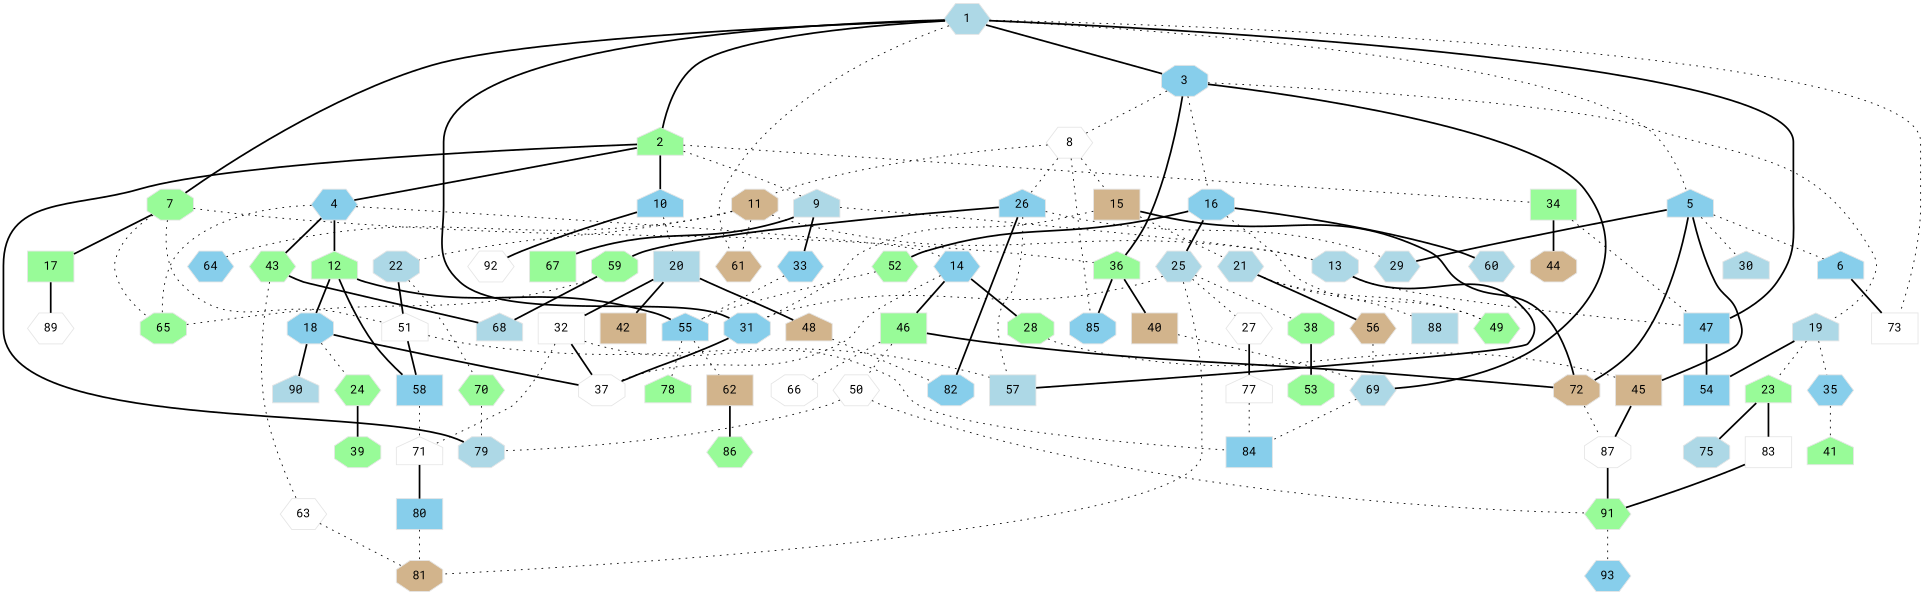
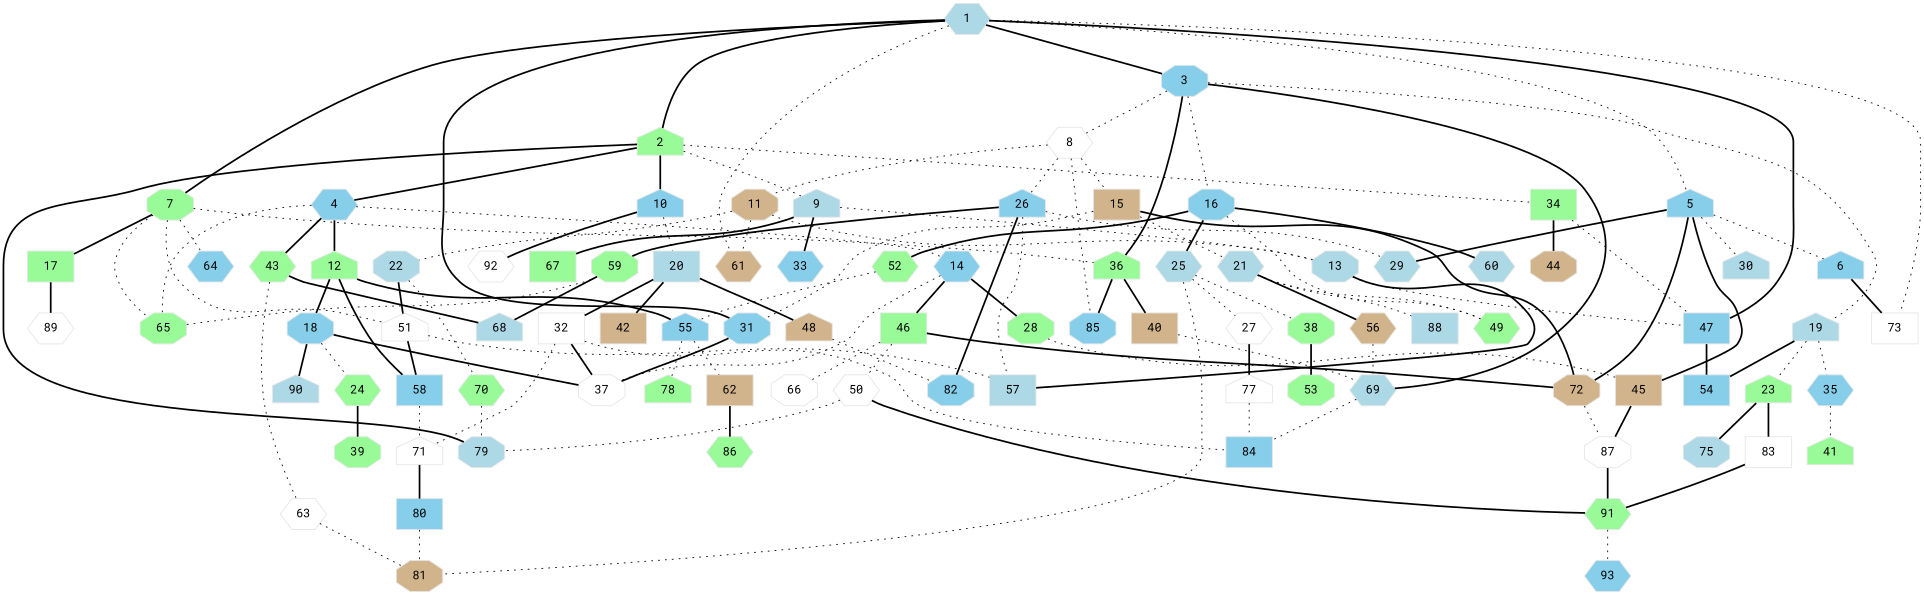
  graph {
    fontname="Roboto Mono"
    node [color=gray90 fillcolor=palegreen fontname="Roboto Mono" shape=hexagon style=filled]
    edge [fontname="Roboto Mono" style=dotted]
    1 [fillcolor=lightblue]
    2 [shape=house]
    3 [fillcolor=skyblue shape=octagon]
    5 [fillcolor=skyblue shape=house]
    7 [shape=octagon]
    31 [fillcolor=skyblue shape=octagon]
    47 [fillcolor=skyblue shape=box]
    61 [fillcolor=tan]
    73 [fillcolor=white shape=box]
    4 [fillcolor=skyblue]
    9 [fillcolor=lightblue shape=house]
    10 [fillcolor=skyblue shape=house]
    34 [shape=box]
    79 [fillcolor=lightblue shape=octagon]
    8 [fillcolor=white]
    16 [fillcolor=skyblue shape=octagon]
    19 [fillcolor=lightblue shape=house]
    36 [shape=house]
    69 [fillcolor=lightblue]
    6 [fillcolor=skyblue shape=house]
    29 [fillcolor=lightblue]
    30 [fillcolor=lightblue shape=house]
    45 [fillcolor=tan shape=box]
    72 [fillcolor=tan shape=octagon]
    65 [shape=octagon]
    17 [shape=box]
    51 [fillcolor=white shape=house]
    64 [fillcolor=skyblue]
    37 [fillcolor=white shape=octagon]
    54 [fillcolor=skyblue shape=box]
    12 [shape=house]
    14 [fillcolor=skyblue]
    43
    13 [fillcolor=lightblue shape=octagon]
    33 [fillcolor=skyblue]
    67 [shape=box]
    20 [fillcolor=lightblue shape=box]
    92 [fillcolor=white]
    44 [fillcolor=tan shape=octagon]
    11 [fillcolor=tan shape=octagon]
    15 [fillcolor=tan shape=box]
    26 [fillcolor=skyblue shape=house]
    85 [fillcolor=skyblue shape=octagon]
    25 [fillcolor=lightblue]
    49
    52
    60 [fillcolor=lightblue]
    23 [shape=house]
    35 [fillcolor=skyblue]
    40 [fillcolor=tan shape=box]
    84 [fillcolor=skyblue shape=box]
    18 [fillcolor=skyblue shape=octagon]
    55 [fillcolor=skyblue shape=house]
    58 [fillcolor=skyblue shape=box]
    28 [shape=octagon]
    46 [shape=box]
    63 [fillcolor=white]
    68 [fillcolor=lightblue shape=house]
    87 [fillcolor=white shape=octagon]
    89 [fillcolor=white]
    57 [fillcolor=lightblue shape=box]
    22 [fillcolor=lightblue shape=octagon]
    21 [fillcolor=lightblue]
    59 [shape=octagon]
    82 [fillcolor=skyblue shape=octagon]
    32 [fillcolor=white shape=box]
    42 [fillcolor=tan shape=box]
    48 [fillcolor=tan shape=house]
    70
    24
    90 [fillcolor=lightblue shape=house]
    62 [fillcolor=tan shape=box]
    78 [shape=house]
    71 [fillcolor=white shape=house]
    50 [fillcolor=white]
    66 [fillcolor=white shape=octagon]
    56 [fillcolor=tan]
    88 [fillcolor=lightblue shape=box]
    27 [fillcolor=white]
    38 [shape=octagon]
    81 [fillcolor=tan shape=octagon]
    39 [shape=octagon]
    75 [fillcolor=lightblue shape=octagon]
    83 [fillcolor=white shape=box]
    41 [shape=house]
    91
    77 [fillcolor=white shape=house]
    53 [shape=octagon]
    80 [fillcolor=skyblue shape=box]
    93 [fillcolor=skyblue]
    86
    1 -- 2 [style=bold]
    1 -- 3 [style=bold]
    1 -- 5
    1 -- 7 [style=bold]
    1 -- 31 [style=bold]
    1 -- 47 [style=bold]
    1 -- 61
    1 -- 73
    2 -- 4 [style=bold]
    2 -- 9
    2 -- 10 [style=bold]
    2 -- 34
    2 -- 79 [style=bold]
    3 -- 8
    3 -- 16
    3 -- 19
    3 -- 36 [style=bold]
    3 -- 69 [style=bold]
    5 -- 6
    5 -- 29 [style=bold]
    5 -- 30
    5 -- 45 [style=bold]
    5 -- 72 [style=bold]
    7 -- 36
    7 -- 65
    7 -- 17 [style=bold]
    7 -- 51
-   11 -- 64
+   7 -- 64
    31 -- 37 [style=bold]
    47 -- 54 [style=bold]
    4 -- 65
    4 -- 12 [style=bold]
    4 -- 14
    4 -- 43 [style=bold]
    9 -- 13
    9 -- 33 [style=bold]
    9 -- 67 [style=bold]
    10 -- 20
    10 -- 92 [style=bold]
    34 -- 47
    34 -- 44 [style=bold]
    8 -- 11
    8 -- 15
    8 -- 26
    8 -- 85
    16 -- 25 [style=bold]
    16 -- 49
    16 -- 52 [style=bold]
    16 -- 60 [style=bold]
    19 -- 54 [style=bold]
    19 -- 23
    19 -- 35
    36 -- 85 [style=bold]
    36 -- 40 [style=bold]
    69 -- 84
    6 -- 73 [style=bold]
    45 -- 87 [style=bold]
    72 -- 87
    17 -- 89 [style=bold]
    51 -- 58 [style=bold]
    51 -- 57
    12 -- 18 [style=bold]
    12 -- 55 [style=bold]
    12 -- 58 [style=bold]
    14 -- 37
    14 -- 28 [style=bold]
    14 -- 46 [style=bold]
    43 -- 63
    43 -- 68 [style=bold]
    13 -- 47
    13 -- 57 [style=bold]
-   33 -- 55
    20 -- 32 [style=bold]
    20 -- 42 [style=bold]
    20 -- 48 [style=bold]
    11 -- 61
    11 -- 13
    11 -- 22
    15 -- 31
    15 -- 72 [style=bold]
    15 -- 21
    26 -- 29
    26 -- 57
    26 -- 59 [style=bold]
    26 -- 82 [style=bold]
-   25 -- 31
    25 -- 27
    25 -- 38
    25 -- 81
    52 -- 55
    23 -- 75 [style=bold]
    23 -- 83 [style=bold]
    35 -- 41
    40 -- 69
    18 -- 37 [style=bold]
    18 -- 24
    18 -- 90 [style=bold]
    55 -- 62
    55 -- 78
    58 -- 71
    28 -- 45
    46 -- 72 [style=bold]
    46 -- 50
    46 -- 66
    63 -- 81
    87 -- 91 [style=bold]
    22 -- 51 [style=bold]
    22 -- 70
    21 -- 49
    21 -- 56 [style=bold]
    21 -- 88
    59 -- 65
    59 -- 68 [style=bold]
    32 -- 37 [style=bold]
    32 -- 84
    32 -- 71
    48 -- 82
    70 -- 79
    24 -- 39 [style=bold]
    62 -- 86 [style=bold]
    71 -- 80 [style=bold]
    50 -- 79
-   50 -- 91
+   50 -- 91 [style=bold]
    56 -- 69
    27 -- 77 [style=bold]
    38 -- 53 [style=bold]
    83 -- 91 [style=bold]
    91 -- 93
    77 -- 84
    80 -- 81
  }
